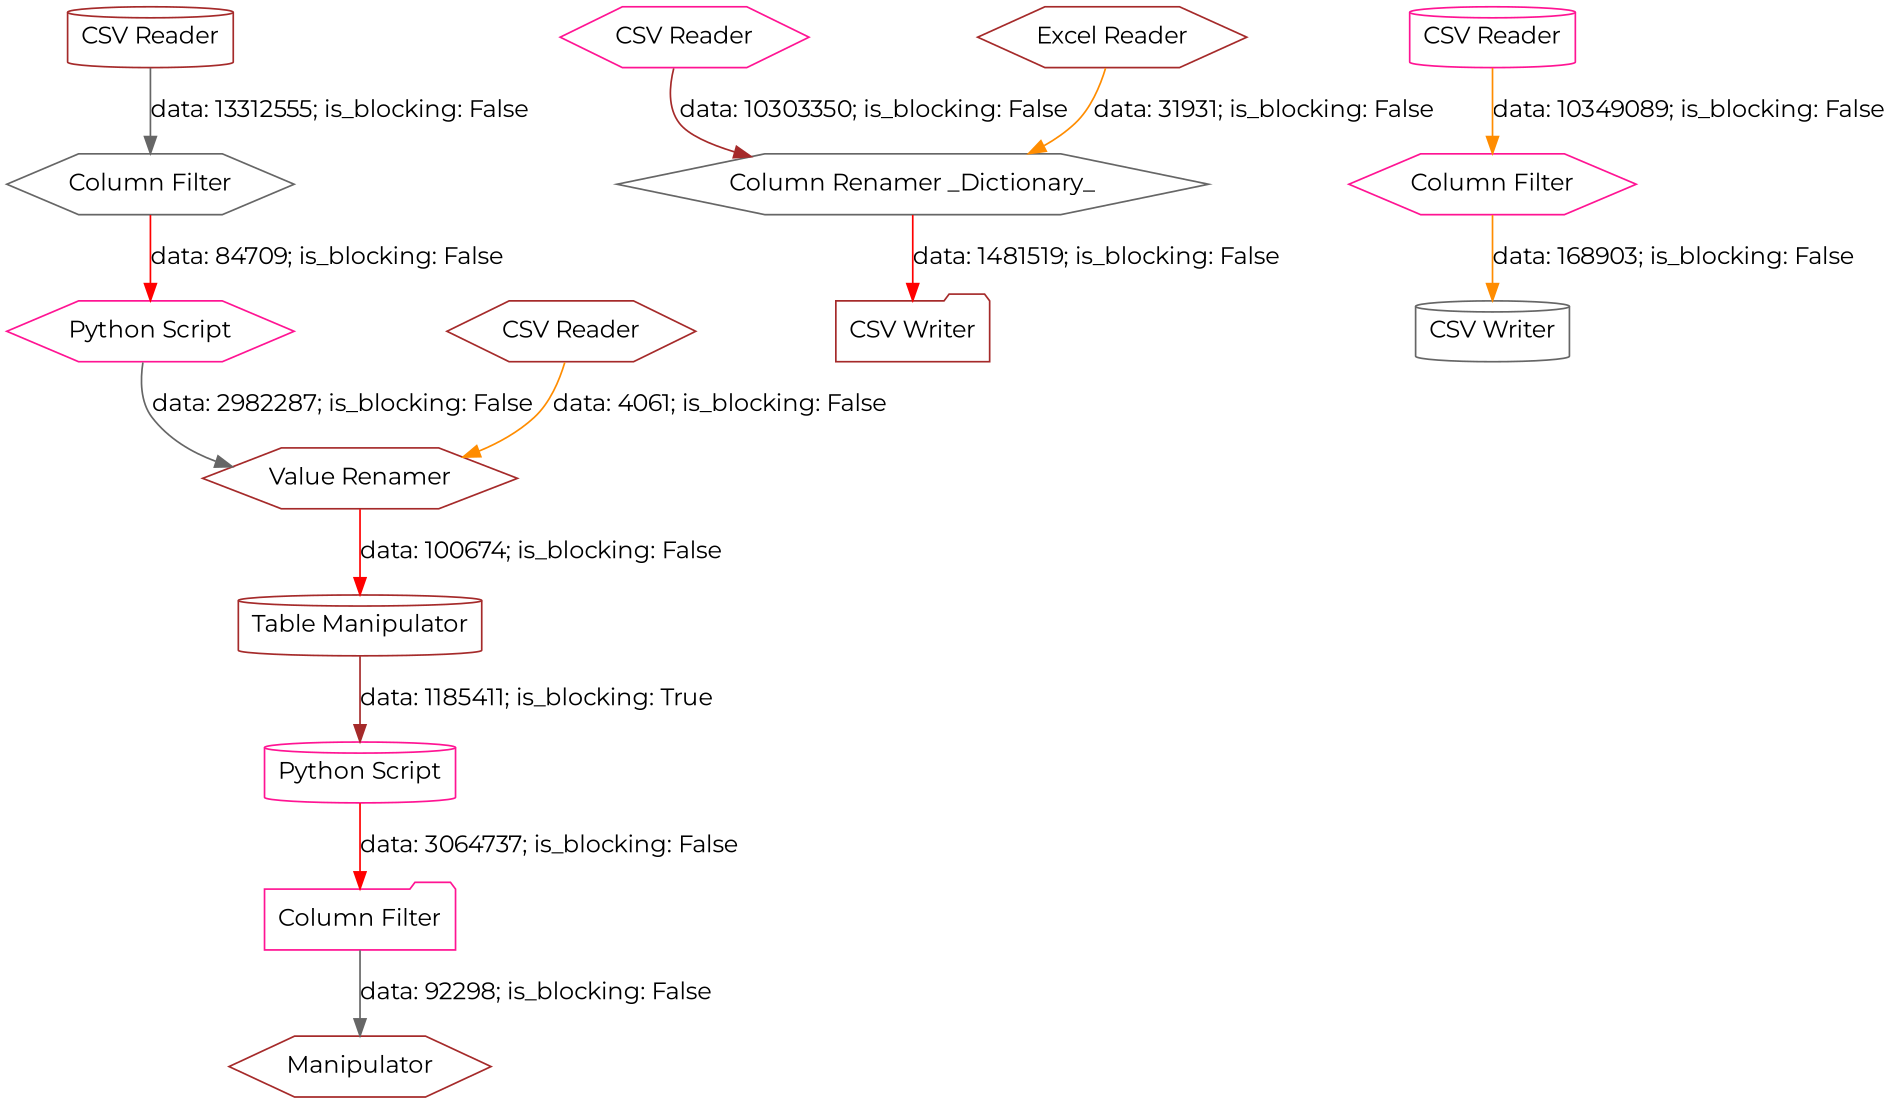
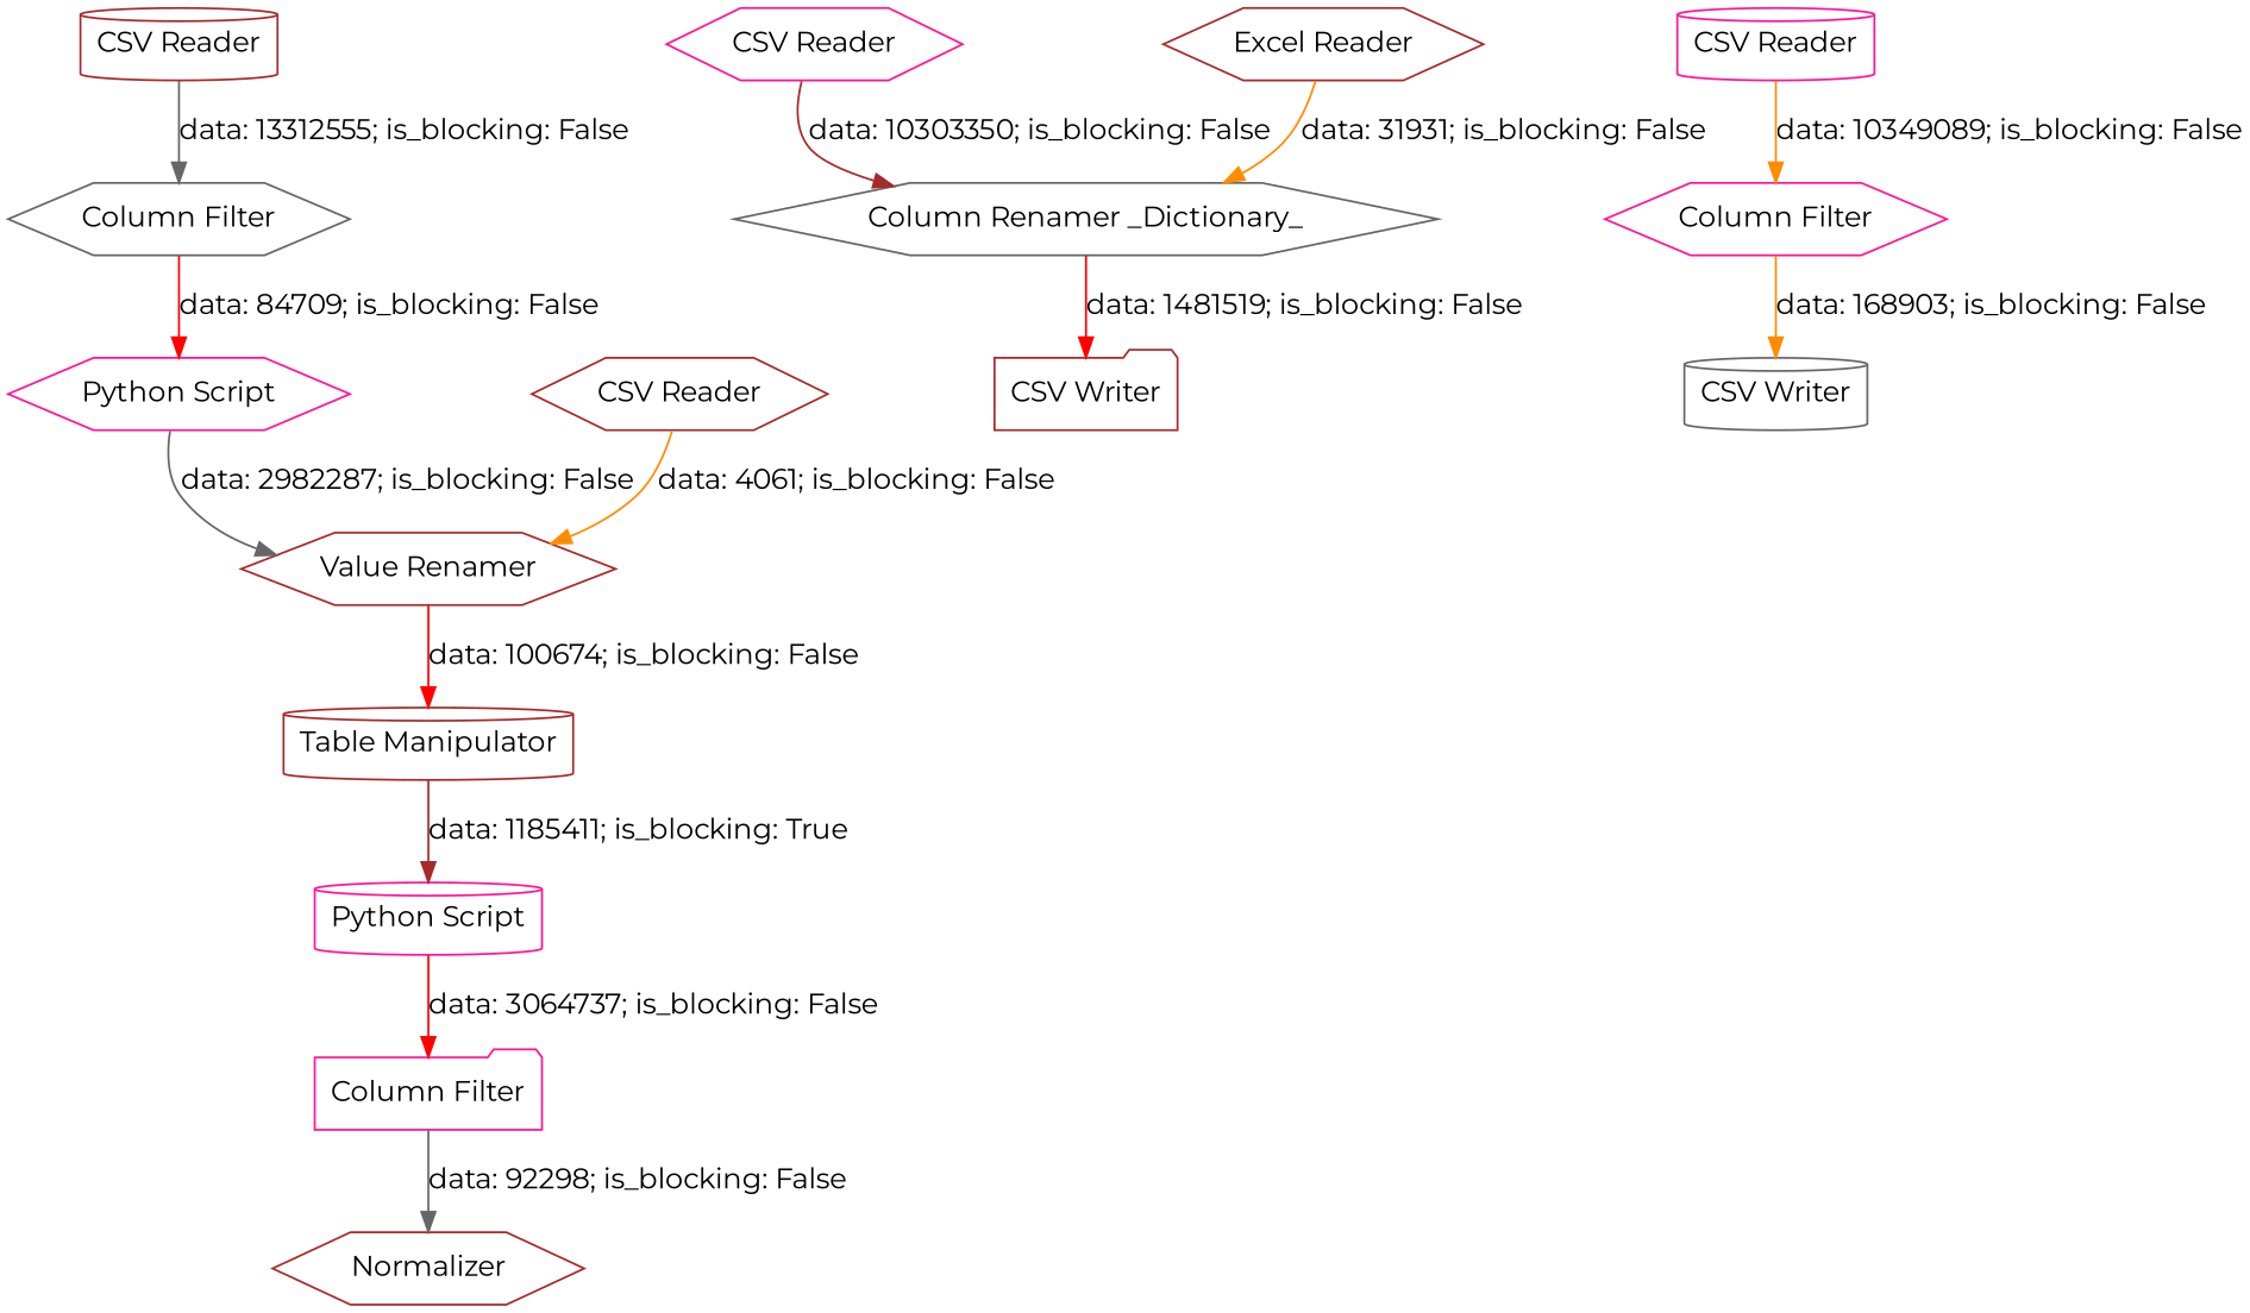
  digraph {
    fontname=Montserrat
    rankdir=TB
    node [color=brown fontname=Montserrat shape=hexagon]
    edge [color=red fontname=Montserrat]
    n1 [label="CSV Reader" shape=cylinder]
    n2 [color=gray40 label="Column Filter"]
    n3 [color=deeppink label="Python Script"]
    n4 [label="Value Renamer"]
    n5 [label="Table Manipulator" shape=cylinder]
    n6 [color=deeppink label="Python Script" shape=cylinder]
    n7 [color=deeppink label="Column Filter" shape=folder]
-   n8 [label=Manipulator]
+   n8 [label=Normalizer]
    n9 [label="CSV Writer" shape=folder]
    n10 [color=gray40 label="CSV Writer" shape=cylinder]
    n11 [label="CSV Reader"]
    n12 [color=deeppink label="CSV Reader" shape=cylinder]
    n13 [color=deeppink label="Column Filter"]
    n14 [color=deeppink label="CSV Reader"]
    n15 [color=gray40 label="Column Renamer _Dictionary_"]
    n16 [label="Excel Reader"]
    n1 -> n2 [color=gray40 label="data: 13312555; is_blocking: False"]
    n2 -> n3 [label="data: 84709; is_blocking: False"]
    n3 -> n4 [color=gray40 label="data: 2982287; is_blocking: False"]
    n4 -> n5 [label="data: 100674; is_blocking: False"]
    n5 -> n6 [color=brown label="data: 1185411; is_blocking: True"]
    n6 -> n7 [label="data: 3064737; is_blocking: False"]
    n7 -> n8 [color=gray40 label="data: 92298; is_blocking: False"]
    n11 -> n4 [color=darkorange label="data: 4061; is_blocking: False"]
    n12 -> n13 [color=darkorange label="data: 10349089; is_blocking: False"]
    n13 -> n10 [color=darkorange label="data: 168903; is_blocking: False"]
    n14 -> n15 [color=brown label="data: 10303350; is_blocking: False"]
    n15 -> n9 [label="data: 1481519; is_blocking: False"]
    n16 -> n15 [color=darkorange label="data: 31931; is_blocking: False"]
  }
